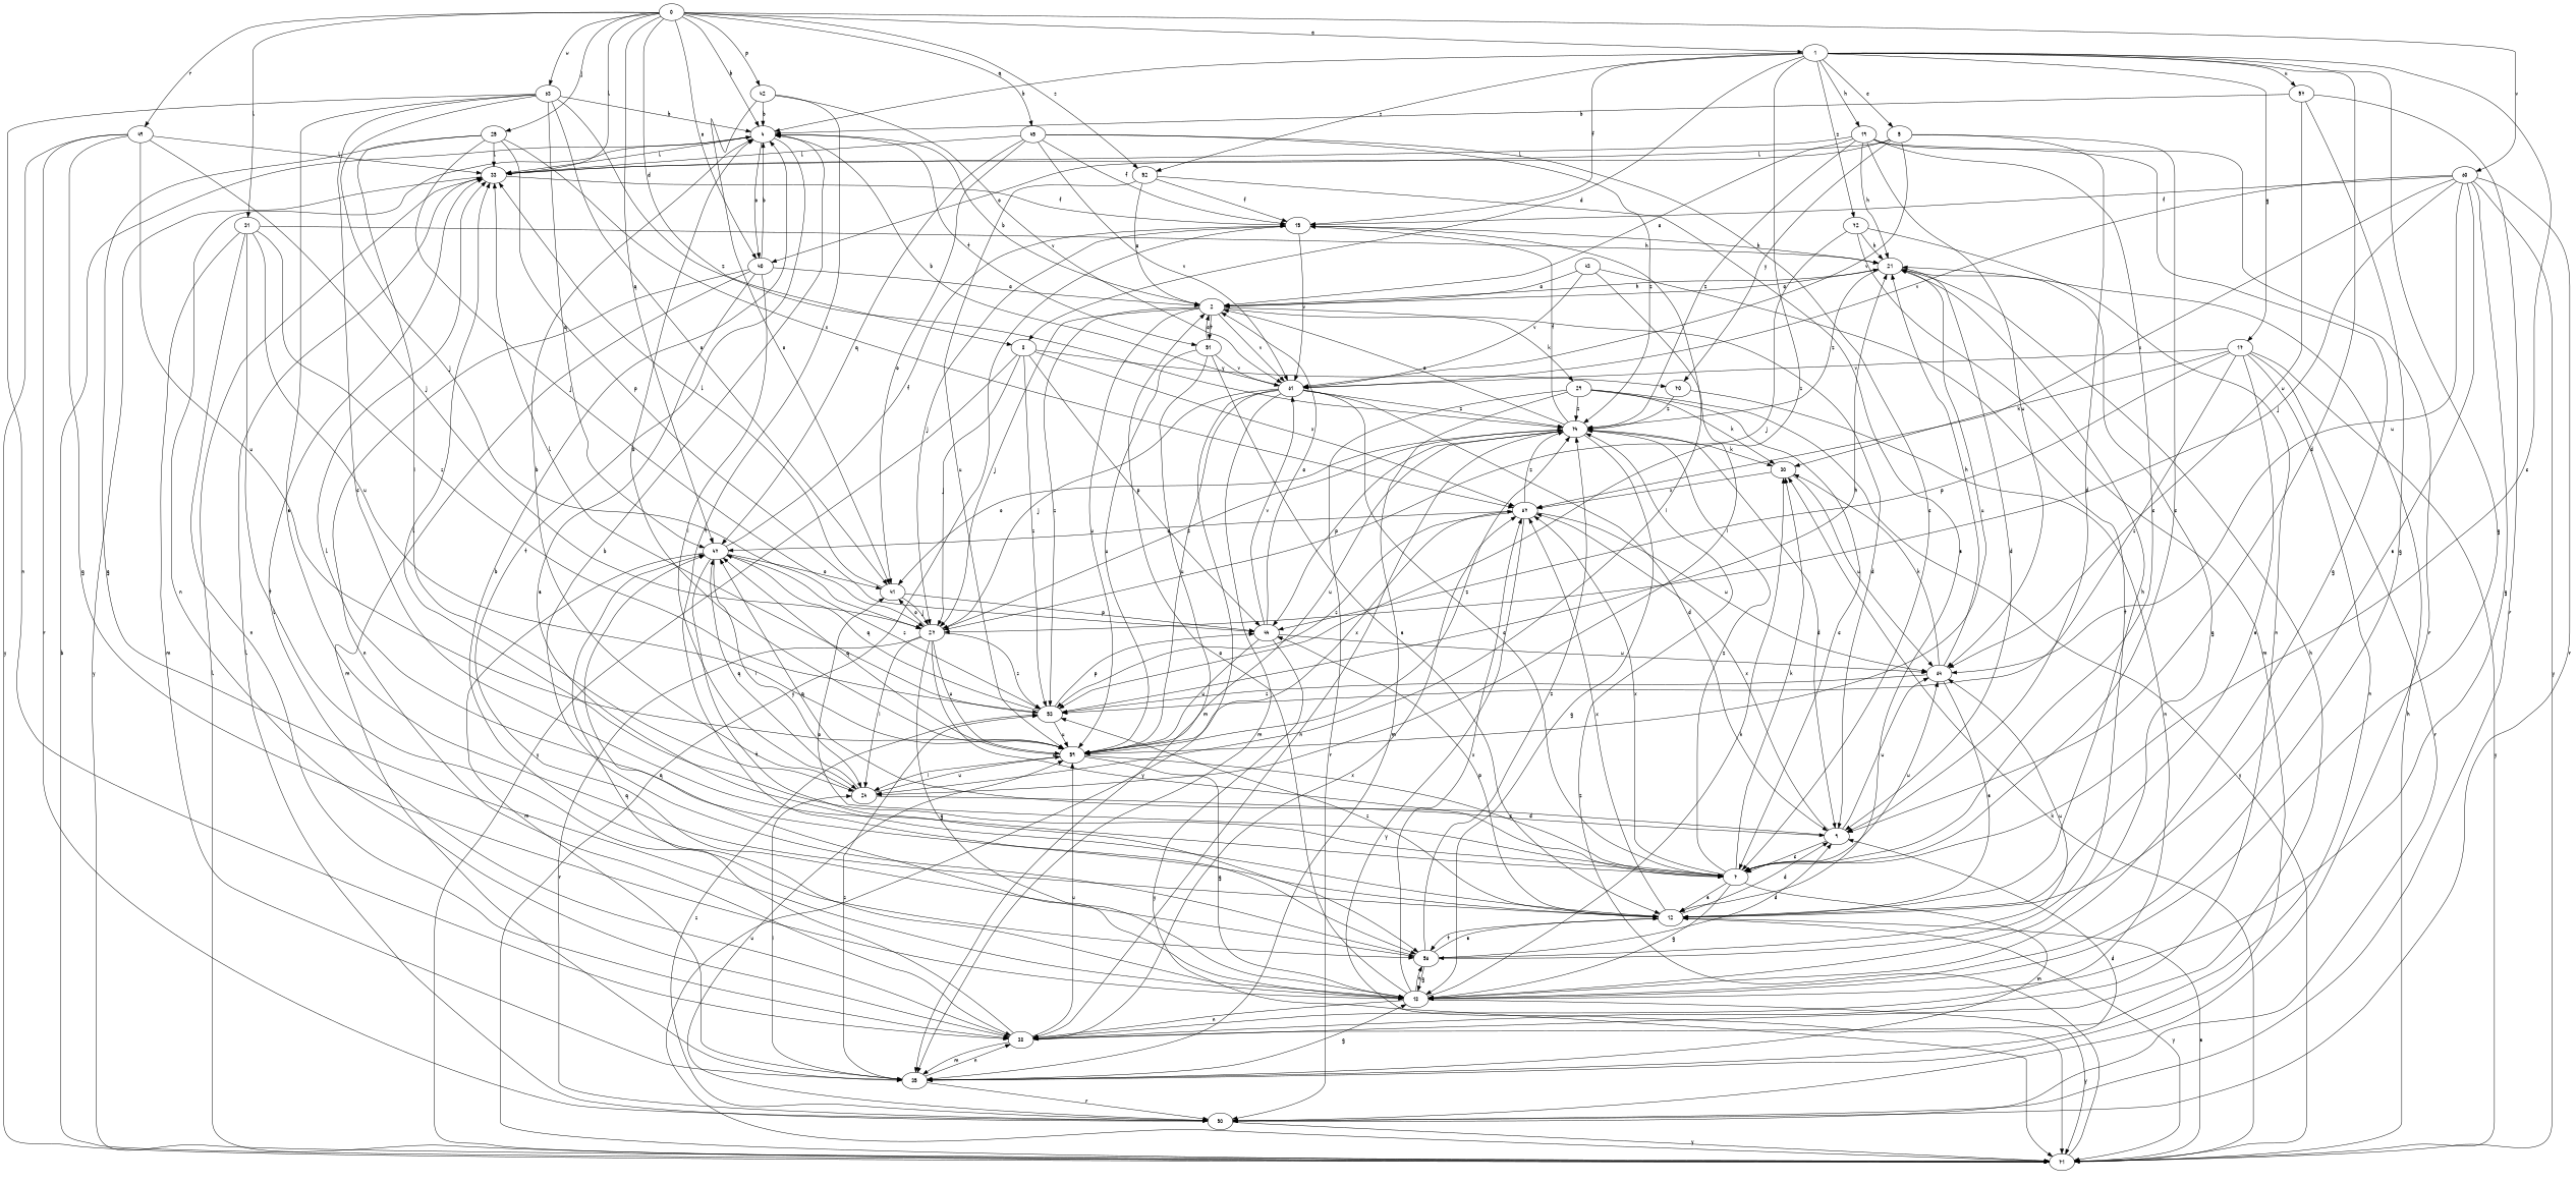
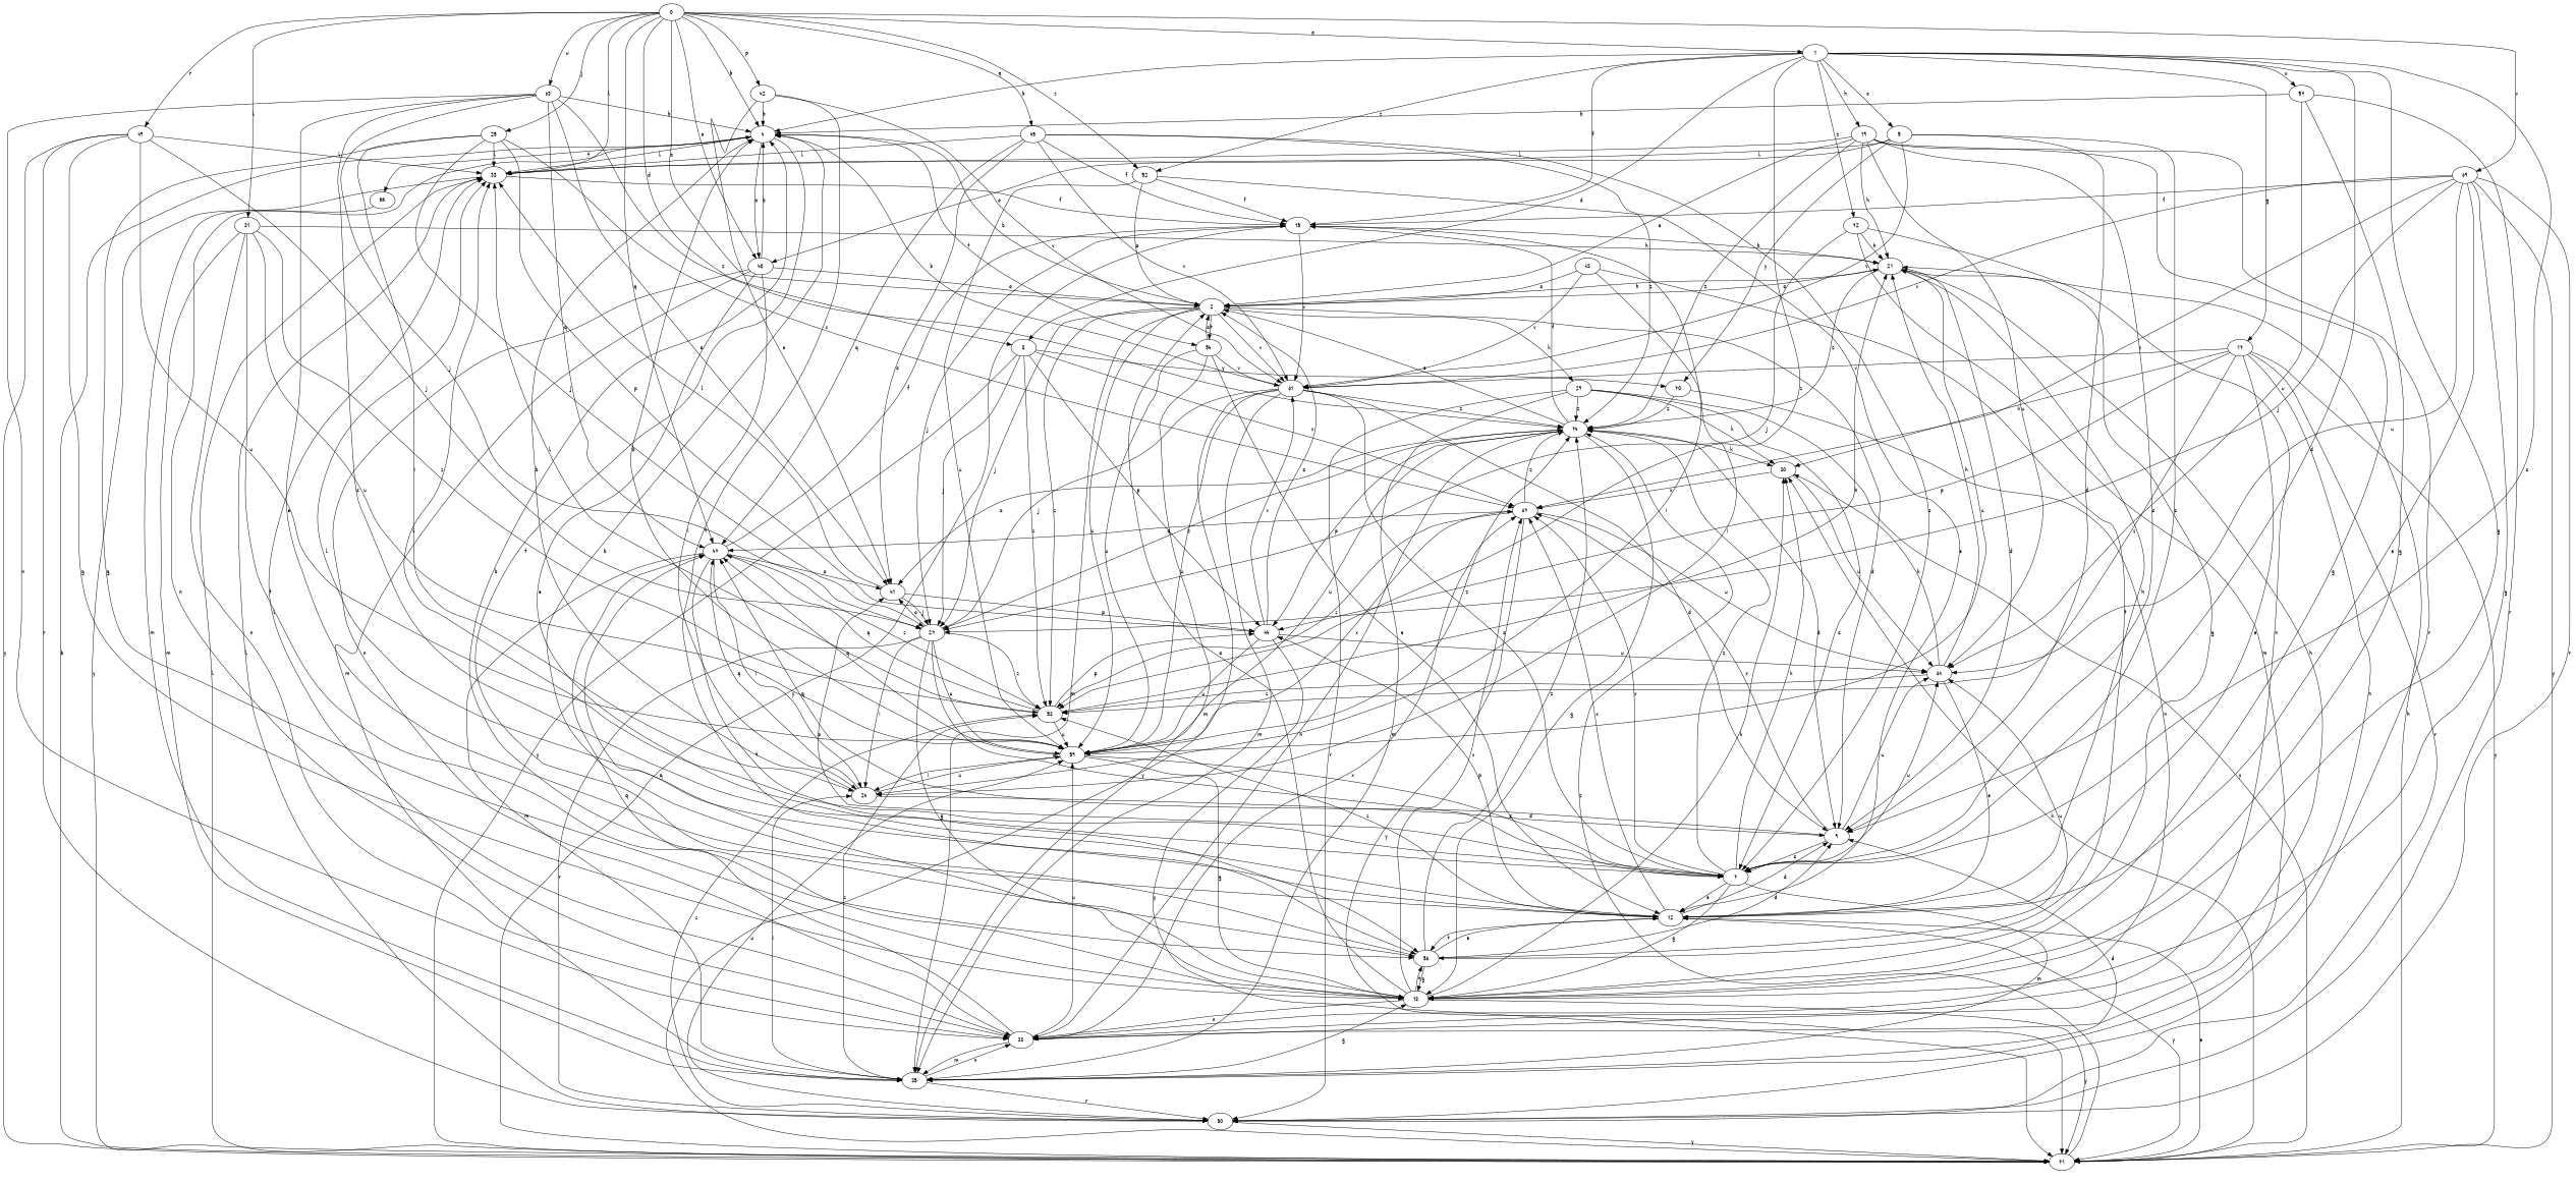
  strict digraph {
    fontname="Patrick Hand"
    node [fontname="Patrick Hand"]
    edge [fontname="Patrick Hand"]
    0
    1
    2
    4
    8
    25
    31
    33
    40
    42
    45
    47
    49
    52
-   60
+   60 [label=69]
    63
    5
    7
    9
    15
    17
    18
    19
    53
    57
    72
    21
    27
    29
    35
-   54 [label=51]
+   54
    59
    61
    38
+   55
    56
    70
    67
    44
    71
    24
    12
    41
    74
    50
    64
    30
    43
    0 -> 1 [label=a]
+   0 -> 2 [label=a]
    0 -> 4 [label=b]
    0 -> 8 [label=d]
    0 -> 25 [label=j]
    0 -> 31 [label=l]
    0 -> 33 [label=l]
    0 -> 40 [label=o]
    0 -> 42 [label=p]
    0 -> 45 [label=q]
    0 -> 47 [label=q]
    0 -> 49 [label=r]
    0 -> 52 [label=s]
    0 -> 60 [label=v]
    0 -> 63 [label=w]
    1 -> 4 [label=b]
    1 -> 8 [label=d]
    1 -> 52 [label=s]
    1 -> 5 [label=c]
    1 -> 7 [label=c]
    1 -> 9 [label=d]
    1 -> 15 [label=f]
    1 -> 17 [label=g]
    1 -> 18 [label=g]
    1 -> 19 [label=h]
    1 -> 53 [label=s]
    1 -> 57 [label=u]
    1 -> 72 [label=z]
    2 -> 4 [label=b]
    2 -> 9 [label=d]
    2 -> 53 [label=s]
    2 -> 21 [label=h]
    2 -> 27 [label=j]
    2 -> 29 [label=k]
+   2 -> 35 [label=m]
    2 -> 54 [label=t]
    2 -> 59 [label=u]
    2 -> 61 [label=v]
    4 -> 33 [label=l]
    4 -> 40 [label=o]
    4 -> 54 [label=t]
    4 -> 38 [label=n]
+   4 -> 55 [label=t]
    4 -> 56 [label=t]
    8 -> 53 [label=s]
    8 -> 27 [label=j]
    8 -> 70 [label=y]
    8 -> 67 [label=x]
    8 -> 44 [label=p]
    8 -> 71 [label=y]
    25 -> 33 [label=l]
    25 -> 18 [label=g]
    25 -> 27 [label=j]
    25 -> 67 [label=x]
    25 -> 44 [label=p]
    25 -> 24 [label=i]
    31 -> 53 [label=s]
    31 -> 21 [label=h]
    31 -> 35 [label=m]
    31 -> 59 [label=u]
    31 -> 38 [label=n]
    31 -> 56 [label=t]
    33 -> 15 [label=f]
    33 -> 71 [label=y]
    40 -> 2 [label=a]
    40 -> 4 [label=b]
    40 -> 35 [label=m]
    40 -> 38 [label=n]
    40 -> 24 [label=i]
    40 -> 12 [label=e]
    42 -> 4 [label=b]
    42 -> 61 [label=v]
    42 -> 56 [label=t]
    42 -> 41 [label=o]
    45 -> 33 [label=l]
    45 -> 47 [label=q]
    45 -> 7 [label=c]
    45 -> 15 [label=f]
    45 -> 61 [label=v]
    45 -> 41 [label=o]
    45 -> 74 [label=z]
    47 -> 15 [label=f]
    47 -> 53 [label=s]
    47 -> 35 [label=m]
    47 -> 56 [label=t]
    47 -> 24 [label=i]
    47 -> 41 [label=o]
    49 -> 33 [label=l]
    49 -> 18 [label=g]
    49 -> 27 [label=j]
    49 -> 59 [label=u]
    49 -> 71 [label=y]
    49 -> 50 [label=r]
    52 -> 2 [label=a]
    52 -> 15 [label=f]
    52 -> 59 [label=u]
    52 -> 12 [label=e]
    60 -> 15 [label=f]
    60 -> 18 [label=g]
    60 -> 27 [label=j]
    60 -> 61 [label=v]
    60 -> 67 [label=x]
    60 -> 71 [label=y]
    60 -> 12 [label=e]
    60 -> 50 [label=r]
    60 -> 64 [label=w]
    63 -> 4 [label=b]
    63 -> 47 [label=q]
    63 -> 7 [label=c]
    63 -> 27 [label=j]
    63 -> 38 [label=n]
    63 -> 12 [label=e]
    63 -> 41 [label=o]
    63 -> 74 [label=z]
    5 -> 33 [label=l]
    5 -> 40 [label=o]
    5 -> 7 [label=c]
    5 -> 9 [label=d]
    5 -> 61 [label=v]
    5 -> 70 [label=y]
    7 -> 33 [label=l]
    7 -> 18 [label=g]
    7 -> 35 [label=m]
    7 -> 67 [label=x]
    7 -> 12 [label=e]
    7 -> 41 [label=o]
    7 -> 74 [label=z]
    7 -> 64 [label=w]
    7 -> 30 [label=k]
    9 -> 47 [label=q]
    9 -> 7 [label=c]
    9 -> 67 [label=x]
    9 -> 64 [label=w]
    15 -> 21 [label=h]
    15 -> 27 [label=j]
    15 -> 61 [label=v]
    15 -> 71 [label=y]
    15 -> 24 [label=i]
    17 -> 53 [label=s]
    17 -> 61 [label=v]
    17 -> 38 [label=n]
    17 -> 44 [label=p]
    17 -> 71 [label=y]
    17 -> 12 [label=e]
    17 -> 50 [label=r]
    17 -> 30 [label=k]
    18 -> 2 [label=a]
    18 -> 4 [label=b]
    18 -> 47 [label=q]
    18 -> 38 [label=n]
    18 -> 56 [label=t]
    18 -> 67 [label=x]
    18 -> 71 [label=y]
    18 -> 30 [label=k]
    19 -> 2 [label=a]
    19 -> 33 [label=l]
    19 -> 7 [label=c]
    19 -> 18 [label=g]
    19 -> 21 [label=h]
    19 -> 74 [label=z]
    19 -> 50 [label=r]
    19 -> 64 [label=w]
    53 -> 33 [label=l]
    53 -> 47 [label=q]
    53 -> 21 [label=h]
    53 -> 59 [label=u]
    53 -> 44 [label=p]
    57 -> 4 [label=b]
    57 -> 18 [label=g]
    57 -> 50 [label=r]
    57 -> 64 [label=w]
    72 -> 21 [label=h]
    72 -> 27 [label=j]
    72 -> 35 [label=m]
    72 -> 38 [label=n]
    21 -> 2 [label=a]
    21 -> 9 [label=d]
    21 -> 18 [label=g]
    21 -> 59 [label=u]
    21 -> 74 [label=z]
    27 -> 7 [label=c]
    27 -> 18 [label=g]
    27 -> 53 [label=s]
    27 -> 59 [label=u]
    27 -> 24 [label=i]
    27 -> 41 [label=o]
    27 -> 74 [label=z]
    27 -> 50 [label=r]
    29 -> 7 [label=c]
    29 -> 35 [label=m]
    29 -> 71 [label=y]
    29 -> 74 [label=z]
    29 -> 50 [label=r]
    29 -> 30 [label=k]
    35 -> 9 [label=d]
    35 -> 18 [label=g]
    35 -> 53 [label=s]
    35 -> 38 [label=n]
    35 -> 24 [label=i]
    35 -> 50 [label=r]
    54 -> 2 [label=a]
    54 -> 35 [label=m]
    54 -> 59 [label=u]
    54 -> 61 [label=v]
    54 -> 12 [label=e]
    59 -> 4 [label=b]
    59 -> 47 [label=q]
    59 -> 7 [label=c]
    59 -> 18 [label=g]
    59 -> 67 [label=x]
    59 -> 24 [label=i]
    59 -> 74 [label=z]
    61 -> 4 [label=b]
    61 -> 7 [label=c]
    61 -> 9 [label=d]
    61 -> 27 [label=j]
    61 -> 35 [label=m]
    61 -> 59 [label=u]
    61 -> 71 [label=y]
    61 -> 74 [label=z]
    38 -> 33 [label=l]
    38 -> 47 [label=q]
    38 -> 21 [label=h]
    38 -> 35 [label=m]
    38 -> 59 [label=u]
    38 -> 67 [label=x]
+   55 -> 35 [label=m]
    56 -> 4 [label=b]
    56 -> 9 [label=d]
    56 -> 18 [label=g]
    56 -> 12 [label=e]
    56 -> 74 [label=z]
    56 -> 64 [label=w]
    70 -> 38 [label=n]
    70 -> 74 [label=z]
    67 -> 47 [label=q]
    67 -> 53 [label=s]
    67 -> 71 [label=y]
    67 -> 74 [label=z]
    67 -> 64 [label=w]
    44 -> 2 [label=a]
    44 -> 59 [label=u]
    44 -> 61 [label=v]
    44 -> 71 [label=y]
    44 -> 64 [label=w]
    71 -> 4 [label=b]
    71 -> 33 [label=l]
    71 -> 21 [label=h]
    71 -> 12 [label=e]
    71 -> 74 [label=z]
    71 -> 30 [label=k]
    24 -> 4 [label=b]
    24 -> 47 [label=q]
    24 -> 9 [label=d]
    24 -> 59 [label=u]
    12 -> 33 [label=l]
    12 -> 9 [label=d]
    12 -> 53 [label=s]
    12 -> 21 [label=h]
    12 -> 56 [label=t]
    12 -> 67 [label=x]
    12 -> 44 [label=p]
    12 -> 71 [label=y]
    41 -> 33 [label=l]
    41 -> 27 [label=j]
    41 -> 44 [label=p]
    74 -> 2 [label=a]
    74 -> 9 [label=d]
    74 -> 15 [label=f]
    74 -> 18 [label=g]
    74 -> 59 [label=u]
    74 -> 38 [label=n]
    74 -> 44 [label=p]
    74 -> 41 [label=o]
    74 -> 30 [label=k]
    50 -> 33 [label=l]
    50 -> 53 [label=s]
    50 -> 59 [label=u]
    50 -> 71 [label=y]
    64 -> 53 [label=s]
    64 -> 21 [label=h]
    64 -> 12 [label=e]
    64 -> 30 [label=k]
    30 -> 67 [label=x]
    30 -> 64 [label=w]
    43 -> 2 [label=a]
    43 -> 61 [label=v]
    43 -> 56 [label=t]
    43 -> 24 [label=i]
  }
